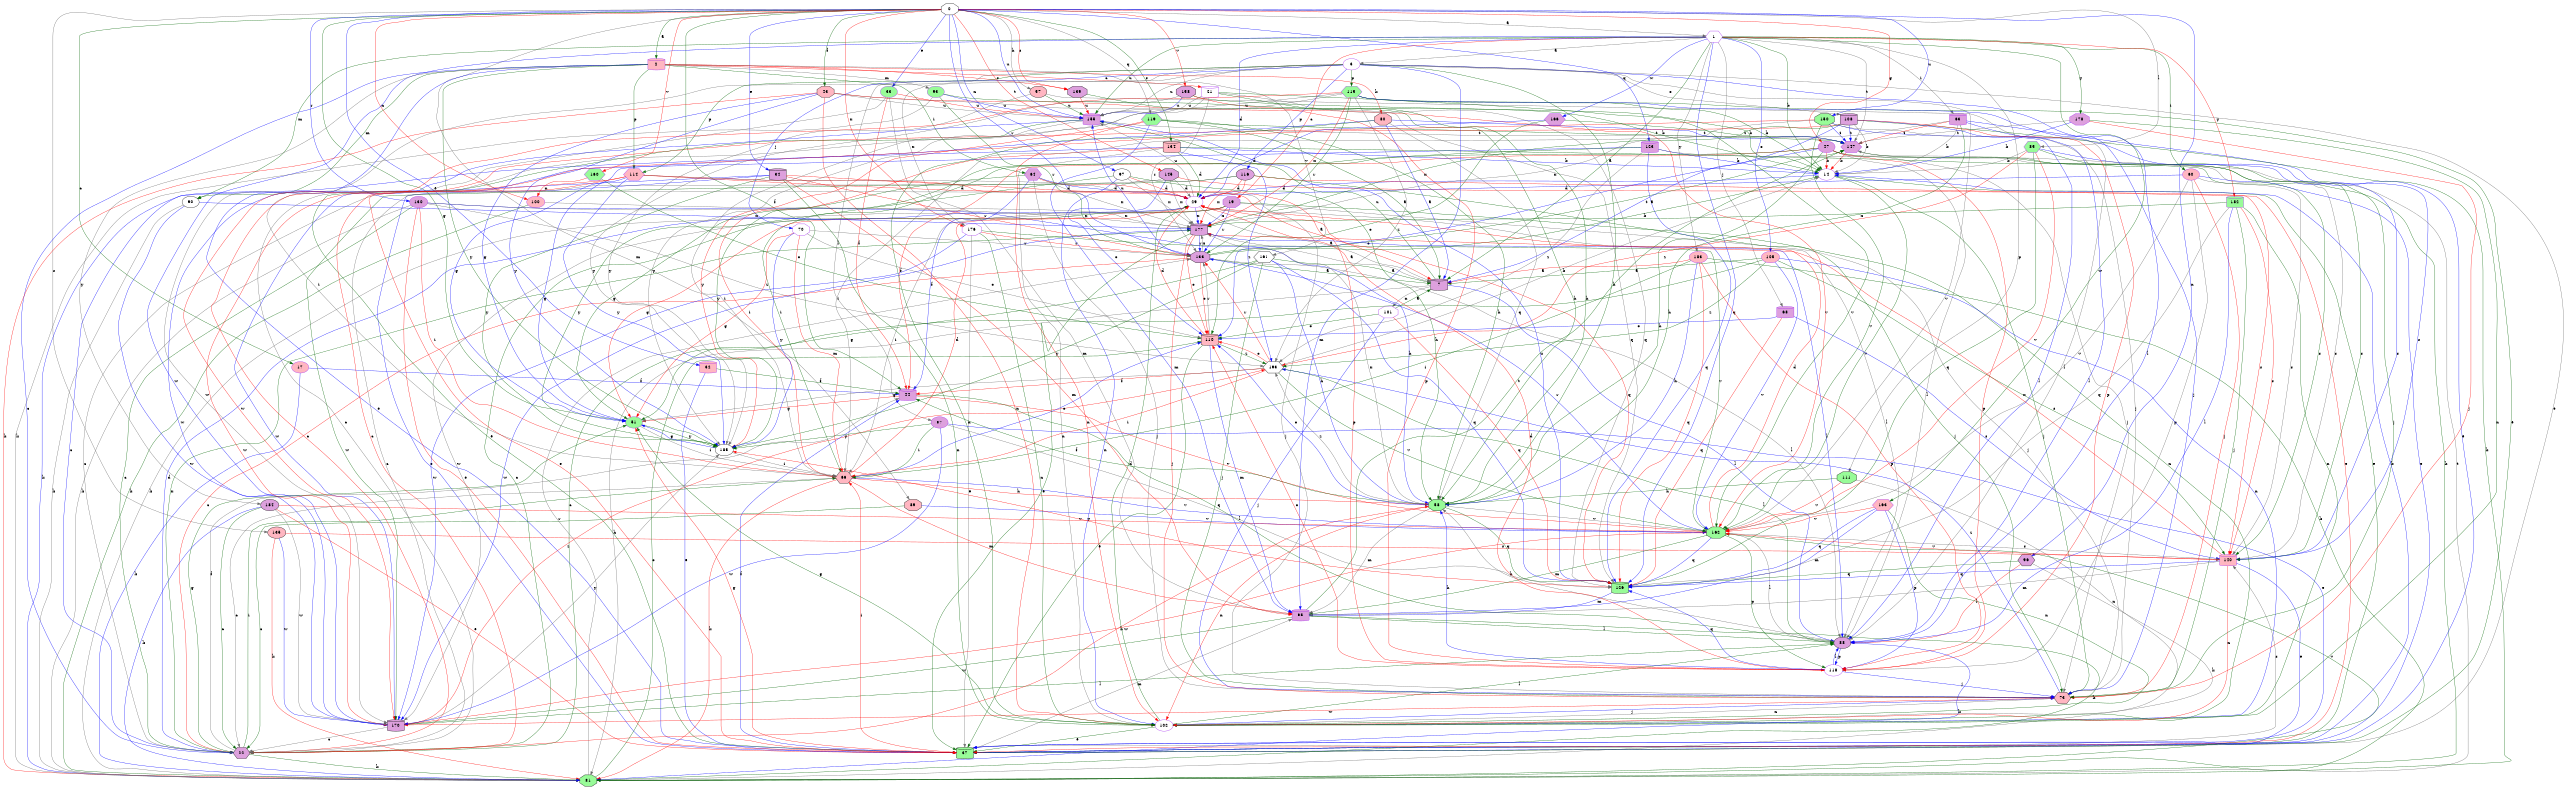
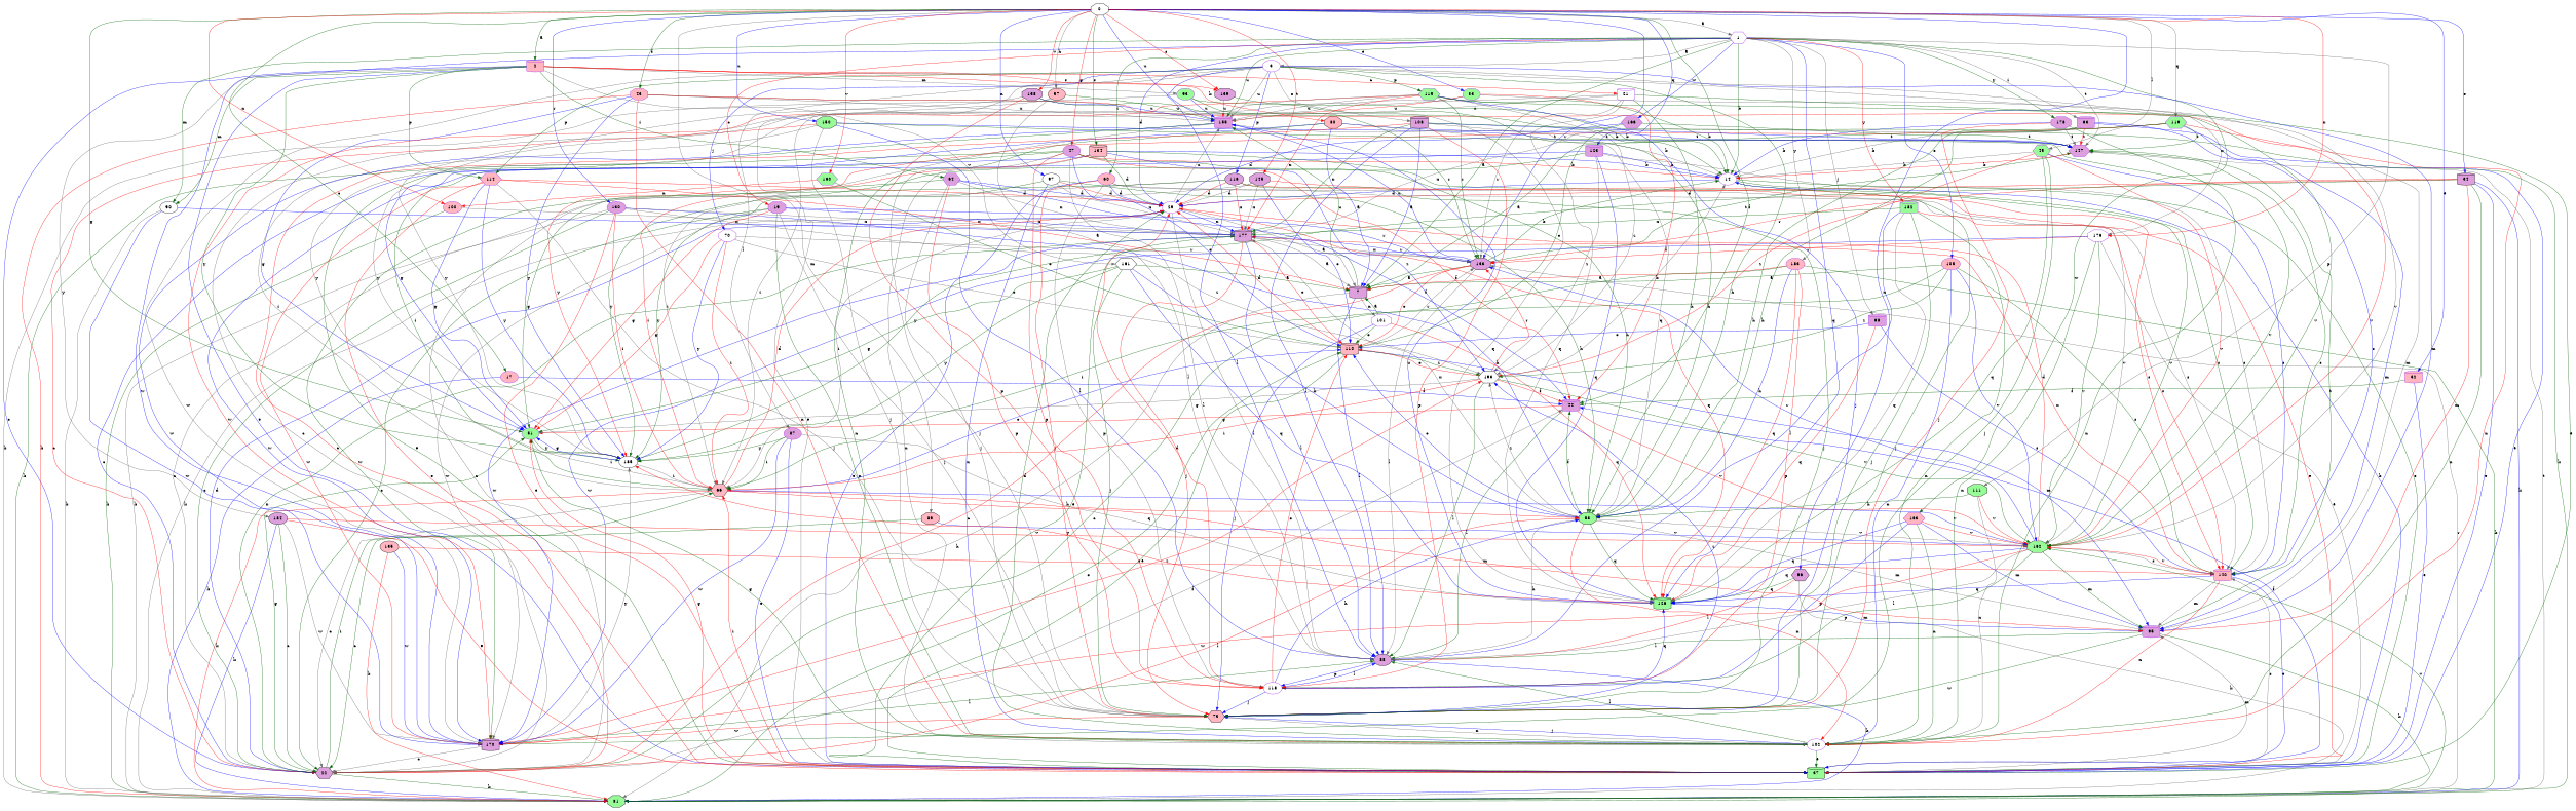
  strict digraph {
    node [color=purple fillcolor=plum shape=ellipse style=filled]
    edge [color=darkgreen]
    0 [color=black fillcolor=white shape=octagon]
    1 [fillcolor=white shape=hexagon]
    2 [fillcolor=lightpink shape=cylinder]
    17 [fillcolor=lightpink]
    32 [fillcolor=lightpink shape=cylinder]
    33 [fillcolor=palegreen]
    34 [color=black shape=cylinder]
-   43 [color=black fillcolor=lightpink shape=octagon]
+   43 [fillcolor=lightpink shape=octagon]
    44 [shape=cylinder]
    47
    51 [fillcolor=palegreen]
    57 [color=black fillcolor=lightpink]
-   85 [fillcolor=palegreen shape=hexagon]
+   85 [fillcolor=palegreen shape=hexagon label=45]
    89 [color=black fillcolor=lightpink shape=octagon]
    96 [color=black shape=hexagon]
    97 [color=black fillcolor=white]
    100 [fillcolor=lightpink]
    119 [fillcolor=palegreen shape=hexagon]
    n19 [label=123 shape=cylinder]
    130
    133 [color=black shape=octagon]
    134 [color=black fillcolor=lightpink shape=cylinder]
    135 [color=black fillcolor=lightpink]
    139 [color=black shape=octagon]
    145 [color=black shape=octagon]
    150 [color=black fillcolor=palegreen shape=octagon]
    155 [shape=cylinder]
    158 [color=black shape=octagon]
    160 [fillcolor=palegreen shape=hexagon]
    176 [fillcolor=white shape=octagon]
    3 [fillcolor=white]
    7 [color=black shape=cylinder]
    14 [fillcolor=white]
    19 [shape=octagon]
    29 [fillcolor=white]
    60 [fillcolor=lightpink]
    63 [shape=cylinder]
    68 [shape=cylinder]
    90 [color=black fillcolor=white]
    105 [fillcolor=lightpink]
    111 [color=black fillcolor=palegreen shape=octagon]
    126 [color=black fillcolor=palegreen shape=cylinder]
    147 [shape=hexagon]
    163 [fillcolor=lightpink shape=hexagon]
    166 [shape=hexagon]
    170 [color=black shape=cylinder]
    178 [shape=octagon]
    182 [fillcolor=palegreen shape=cylinder]
    183 [fillcolor=lightpink]
    21 [fillcolor=white shape=cylinder]
    22 [color=black shape=hexagon]
    37 [color=black fillcolor=palegreen shape=cylinder]
    64 [shape=hexagon]
    80 [color=black fillcolor=lightpink shape=octagon]
    93 [fillcolor=palegreen]
    114 [fillcolor=lightpink shape=hexagon]
    161 [color=black fillcolor=white shape=hexagon]
    184 [color=black]
    185 [color=black fillcolor=white]
    81 [color=black fillcolor=palegreen shape=octagon]
    95 [shape=cylinder]
    66 [color=black fillcolor=lightpink shape=hexagon]
    102 [fillcolor=white]
    162 [color=black fillcolor=palegreen shape=octagon]
    88 [color=black]
    58 [color=black fillcolor=palegreen shape=octagon]
    73 [color=black fillcolor=lightpink shape=hexagon]
    110 [color=black fillcolor=lightpink shape=cylinder]
    118 [fillcolor=white]
    140 [fillcolor=lightpink shape=cylinder]
    193 [color=black fillcolor=white shape=hexagon]
    177 [color=black shape=cylinder]
    70 [fillcolor=white shape=octagon]
    87
    108 [color=black shape=cylinder]
    115 [fillcolor=palegreen shape=hexagon]
    116 [color=black]
    101 [fillcolor=white shape=octagon]
    0 -> 1 [color=gray40 label=a]
    0 -> 2 [label=a]
    0 -> 17 [label=c]
    0 -> 32 [color=blue label=e]
    0 -> 33 [color=blue label=e]
    0 -> 34 [color=blue label=e]
    0 -> 43 [label=f]
    0 -> 44 [label=f]
    0 -> 47 [color=red label=g]
    0 -> 51 [label=g]
    0 -> 57 [color=gray40 label=h]
    0 -> 85 [color=gray40 label=l]
    0 -> 89 [color=gray40 label=m]
    0 -> 96 [color=blue label=n]
    0 -> 97 [color=blue label=n]
    0 -> 100 [color=red label=n]
    0 -> 119 [color=gray40 label=q]
    0 -> n19 [color=blue label=q]
    0 -> 130 [color=blue label=r]
    0 -> 133 [color=blue label=r]
    0 -> 134 [label=s]
-   0 -> 135 [color=gray40 label=s]
    0 -> 139 [color=red label=s]
    0 -> 145 [color=red label=t]
    0 -> 150 [color=blue label=u]
    0 -> 155 [color=blue label=u]
    0 -> 158 [color=red label=v]
    0 -> 160 [color=red label=v]
    0 -> 176 [color=red label=x]
    1 -> 155 [label=u]
    1 -> 3 [color=gray40 label=a]
    1 -> 7 [label=a]
    1 -> 14 [label=b]
    1 -> 19 [color=red label=c]
    1 -> 29 [color=blue label=d]
    1 -> 60 [label=i]
    1 -> 63 [color=gray40 label=i]
    1 -> 68 [color=gray40 label=j]
    1 -> 90 [label=m]
    1 -> 105 [color=blue label=o]
    1 -> 111 [color=gray40 label=p]
    1 -> 126 [color=blue label=q]
    1 -> 147 [color=gray40 label=t]
    1 -> 163 [label=w]
    1 -> 166 [color=blue label=w]
    1 -> 170 [color=blue label=w]
    1 -> 178 [label=y]
    1 -> 182 [color=red label=y]
    1 -> 183 [color=gray40 label=y]
    2 -> 139 [color=red label=s]
    2 -> 90 [label=m]
    2 -> 21 [color=red label=c]
    2 -> 22 [color=blue label=c]
    2 -> 37 [color=blue label=e]
    2 -> 64 [label=i]
    2 -> 80 [color=red label=k]
    2 -> 93 [color=gray40 label=m]
    2 -> 114 [label=p]
    2 -> 161 [color=gray40 label=v]
    2 -> 184 [color=gray40 label=y]
    2 -> 185 [label=y]
    17 -> 44 [color=blue label=f]
    17 -> 81 [color=blue label=k]
    32 -> 44 [label=f]
    32 -> 37 [color=blue label=e]
    33 -> 44 [color=red label=f]
    33 -> 155 [color=red label=u]
    33 -> 95 [color=gray40 label=m]
    33 -> 66 [color=gray40 label=i]
    34 -> 133 [color=red label=r]
    34 -> 29 [color=red label=d]
    34 -> 37 [color=blue label=e]
    34 -> 185 [label=y]
    34 -> 81 [color=blue label=k]
    34 -> 95 [color=red label=m]
    34 -> 102 [label=n]
    43 -> 51 [color=blue label=g]
    43 -> 155 [color=gray40 label=u]
    43 -> 126 [color=gray40 label=q]
    43 -> 185 [color=blue label=y]
    43 -> 81 [color=red label=k]
    43 -> 102 [color=red label=n]
    43 -> 162 [color=red label=v]
    44 -> 51 [color=red label=g]
    44 -> 162 [color=red label=v]
    44 -> 88 [label=l]
    47 -> 44 [color=red label=f]
    47 -> 14 [color=red label=b]
    47 -> 81 [label=k]
    47 -> 66 [label=i]
    47 -> 88 [color=gray40 label=l]
    47 -> 58 [label=h]
    47 -> 73 [color=gray40 label=j]
    47 -> 110 [color=blue label=o]
    47 -> 118 [color=red label=p]
    51 -> 185 [label=y]
    51 -> 66 [color=gray40 label=i]
    57 -> 155 [label=u]
    57 -> 185 [color=gray40 label=y]
    57 -> 88 [color=gray40 label=l]
    85 -> 14 [color=gray40 label=b]
    85 -> 126 [label=q]
    85 -> 162 [color=red label=v]
    85 -> 73 [label=j]
    85 -> 140 [color=blue label=s]
    85 -> 193 [color=red label=z]
    89 -> 22 [label=c]
    89 -> 162 [color=blue label=v]
    96 -> 126 [label=q]
    96 -> 81 [color=gray40 label=k]
    96 -> 88 [color=red label=l]
    97 -> 29 [color=red label=d]
    97 -> 185 [label=y]
    97 -> 102 [color=blue label=n]
    97 -> 58 [label=h]
    97 -> 177 [color=gray40 label=x]
    100 -> 81 [label=k]
    100 -> 177 [color=gray40 label=x]
    119 -> 7 [label=a]
    119 -> 147 [label=t]
    119 -> 185 [color=red label=y]
    119 -> 95 [color=blue label=m]
    119 -> 102 [color=red label=n]
    119 -> 58 [label=h]
    n19 -> 14 [color=blue label=b]
    n19 -> 126 [color=blue label=q]
    n19 -> 170 [color=blue label=w]
    n19 -> 185 [label=y]
    n19 -> 140 [color=gray40 label=s]
    n19 -> 193 [color=gray40 label=z]
    130 -> 22 [label=c]
    130 -> 37 [color=red label=e]
    130 -> 81 [color=gray40 label=k]
    130 -> 66 [color=red label=i]
    130 -> 58 [color=blue label=h]
    130 -> 193 [color=gray40 label=z]
    130 -> 177 [color=gray40 label=x]
    133 -> 155 [color=blue label=u]
    133 -> 7 [label=a]
    133 -> 14 [label=b]
    133 -> 147 [label=t]
    133 -> 22 [color=red label=c]
    133 -> 88 [color=gray40 label=l]
    133 -> 110 [color=red label=o]
    133 -> 177 [color=gray40 label=x]
    134 -> 14 [color=blue label=b]
    134 -> 29 [label=d]
    134 -> 22 [color=blue label=c]
    134 -> 66 [color=red label=i]
    134 -> 102 [color=gray40 label=n]
    134 -> 140 [label=s]
    134 -> 193 [color=blue label=z]
    135 -> 170 [color=blue label=w]
    135 -> 81 [color=red label=k]
    135 -> 140 [color=red label=s]
    139 -> 155 [color=red label=u]
    139 -> 58 [label=h]
    145 -> 29 [color=gray40 label=d]
    145 -> 22 [color=gray40 label=c]
    145 -> 110 [color=blue label=o]
    145 -> 140 [color=red label=s]
    145 -> 177 [color=gray40 label=x]
    150 -> 147 [color=blue label=t]
    150 -> 22 [color=red label=c]
    150 -> 66 [color=gray40 label=i]
    150 -> 162 [label=v]
    150 -> 88 [color=blue label=l]
    150 -> 73 [color=gray40 label=j]
    155 -> 147 [color=gray40 label=t]
    155 -> 170 [color=blue label=w]
    155 -> 37 [label=e]
    155 -> 66 [color=gray40 label=i]
    158 -> 155 [color=blue label=u]
    158 -> 14 [label=b]
    158 -> 185 [color=gray40 label=y]
    158 -> 118 [color=red label=p]
    160 -> 100 [color=red label=n]
    160 -> 110 [label=o]
    176 -> 133 [color=red label=r]
    176 -> 170 [color=blue label=w]
    176 -> 37 [color=gray40 label=e]
    176 -> 102 [label=n]
    176 -> 162 [label=v]
    3 -> 155 [color=gray40 label=u]
    3 -> 176 [color=gray40 label=x]
    3 -> 170 [color=gray40 label=w]
    3 -> 37 [color=gray40 label=e]
    3 -> 114 [label=p]
    3 -> 95 [color=blue label=m]
    3 -> 162 [color=gray40 label=v]
    3 -> 88 [color=blue label=l]
    3 -> 58 [label=h]
    3 -> 70 [color=blue label=j]
    3 -> 87 [color=gray40 label=l]
    3 -> 108 [color=gray40 label=o]
    3 -> 115 [label=p]
    3 -> 116 [color=blue label=p]
    7 -> 155 [label=u]
    7 -> 81 [color=gray40 label=h]
    7 -> 88 [color=blue label=l]
    7 -> 101 [color=gray40 label=n]
    14 -> 29 [color=blue label=d]
    14 -> 37 [label=e]
    14 -> 162 [label=v]
    14 -> 73 [label=j]
    19 -> 51 [color=red label=g]
    19 -> 133 [color=blue label=r]
    19 -> 170 [color=gray40 label=w]
    19 -> 22 [label=c]
    19 -> 102 [label=n]
    19 -> 73 [color=gray40 label=j]
    19 -> 177 [color=blue label=x]
    29 -> 155 [color=gray40 label=u]
    29 -> 7 [color=gray40 label=a]
    29 -> 126 [color=red label=q]
    29 -> 81 [color=gray40 label=k]
    29 -> 66 [color=gray40 label=i]
    29 -> 88 [color=gray40 label=l]
    29 -> 177 [color=blue label=x]
    60 -> 29 [color=blue label=d]
    60 -> 37 [color=blue label=e]
    60 -> 162 [color=gray40 label=v]
    60 -> 73 [color=red label=j]
    60 -> 118 [color=gray40 label=p]
    60 -> 140 [color=gray40 label=s]
    63 -> 14 [color=gray40 label=b]
    63 -> 147 [color=red label=t]
    63 -> 37 [color=blue label=e]
    63 -> 58 [label=h]
    63 -> 140 [color=blue label=s]
    63 -> 177 [color=gray40 label=x]
    68 -> 126 [color=red label=q]
    68 -> 110 [color=blue label=o]
    68 -> 140 [color=blue label=s]
    90 -> 170 [color=blue label=w]
    90 -> 81 [color=gray40 label=k]
    90 -> 177 [color=blue label=x]
    105 -> 7 [label=a]
    105 -> 22 [label=c]
    105 -> 102 [color=blue label=n]
    105 -> 162 [color=blue label=v]
    105 -> 140 [label=s]
    105 -> 193 [label=z]
    111 -> 102 [color=gray40 label=n]
    111 -> 162 [color=red label=v]
    111 -> 58 [label=h]
    126 -> 155 [color=blue label=u]
    126 -> 185 [color=red label=y]
    126 -> 95 [color=blue label=m]
    147 -> 14 [color=red label=b]
    147 -> 140 [label=s]
    163 -> 126 [color=blue label=q]
    163 -> 95 [color=blue label=m]
    163 -> 102 [label=n]
    163 -> 162 [color=red label=v]
    163 -> 118 [color=blue label=p]
    166 -> 29 [color=blue label=d]
    166 -> 147 [label=t]
    166 -> 110 [label=o]
    170 -> 22 [color=gray40 label=c]
    170 -> 185 [color=gray40 label=y]
    170 -> 88 [label=l]
    170 -> 193 [color=red label=z]
    178 -> 14 [color=blue label=b]
    178 -> 147 [color=gray40 label=t]
    178 -> 102 [label=n]
    178 -> 73 [color=red label=j]
    182 -> 126 [color=gray40 label=q]
    182 -> 102 [label=n]
    182 -> 88 [color=blue label=l]
    182 -> 73 [label=j]
    182 -> 140 [color=red label=s]
    182 -> 177 [label=x]
    183 -> 7 [color=red label=a]
    183 -> 126 [color=red label=q]
    183 -> 81 [label=k]
    183 -> 66 [label=i]
    183 -> 58 [color=blue label=h]
    183 -> 118 [color=red label=p]
    21 -> 133 [color=gray40 label=r]
    21 -> 155 [color=gray40 label=u]
    21 -> 126 [color=gray40 label=q]
    21 -> 185 [color=gray40 label=y]
    21 -> 162 [label=v]
    21 -> 58 [label=h]
    22 -> 44 [color=gray40 label=f]
    22 -> 51 [label=g]
    22 -> 29 [color=blue label=d]
    22 -> 81 [label=k]
    22 -> 66 [label=i]
-   22 -> 58 [color=red label=h]
+   22 -> 58 [color=red label=l]
    22 -> 177 [label=x]
    37 -> 44 [color=blue label=f]
    37 -> 51 [color=red label=g]
    37 -> 14 [color=blue label=b]
    37 -> 95 [color=gray40 label=m]
    37 -> 66 [color=red label=i]
    37 -> 140 [color=gray40 label=s]
    64 -> 44 [color=blue label=f]
    64 -> 51 [label=g]
    64 -> 29 [color=blue label=d]
    64 -> 73 [color=gray40 label=j]
    64 -> 118 [color=red label=p]
    64 -> 177 [color=gray40 label=x]
    80 -> 51 [color=blue label=g]
    80 -> 7 [color=blue label=a]
    80 -> 147 [color=blue label=t]
    80 -> 102 [label=n]
    80 -> 58 [color=gray40 label=q]
    93 -> 133 [label=r]
    93 -> 155 [color=blue label=u]
    93 -> 14 [label=b]
    93 -> 81 [color=gray40 label=k]
    114 -> 51 [color=blue label=g]
    114 -> 7 [color=red label=a]
    114 -> 29 [color=red label=d]
    114 -> 170 [color=red label=w]
    114 -> 37 [color=red label=e]
    114 -> 185 [color=blue label=y]
    114 -> 73 [color=gray40 label=j]
    161 -> 51 [label=g]
    161 -> 7 [label=a]
    161 -> 126 [color=blue label=q]
    161 -> 185 [label=y]
    161 -> 58 [color=blue label=h]
    161 -> 73 [label=j]
    184 -> 170 [color=gray40 label=w]
    184 -> 22 [label=c]
    184 -> 37 [color=red label=e]
    184 -> 81 [color=blue label=k]
    184 -> 162 [color=red label=v]
    185 -> 51 [color=blue label=g]
    185 -> 66 [color=gray40 label=i]
    81 -> 133 [color=gray40 label=r]
    81 -> 147 [color=gray40 label=t]
    81 -> 162 [label=v]
    81 -> 110 [label=o]
    95 -> 147 [label=t]
    95 -> 170 [label=w]
    95 -> 81 [label=k]
    95 -> 88 [label=l]
    66 -> 29 [color=red label=d]
    66 -> 22 [color=gray40 label=c]
    66 -> 81 [color=red label=k]
    66 -> 95 [color=red label=m]
    66 -> 162 [color=blue label=v]
    66 -> 58 [color=red label=h]
    66 -> 110 [color=blue label=o]
    102 -> 51 [label=g]
    102 -> 29 [label=d]
    102 -> 37 [label=e]
    102 -> 88 [label=l]
    102 -> 73 [color=blue label=j]
    162 -> 133 [color=blue label=r]
    162 -> 29 [color=red label=d]
    162 -> 126 [color=blue label=q]
    162 -> 170 [color=red label=w]
    162 -> 95 [label=m]
    162 -> 88 [color=gray40 label=l]
    162 -> 118 [label=p]
    162 -> 140 [color=gray40 label=s]
    88 -> 81 [color=blue label=k]
    88 -> 58 [color=gray40 label=h]
    88 -> 118 [color=blue label=p]
    58 -> 44 [label=f]
    58 -> 126 [label=q]
    58 -> 95 [color=gray40 label=m]
    58 -> 102 [color=red label=n]
    58 -> 162 [color=gray40 label=v]
    58 -> 110 [color=blue label=o]
    58 -> 193 [color=gray40 label=z]
    58 -> 177 [color=gray40 label=x]
    73 -> 170 [color=red label=w]
    73 -> 102 [color=gray40 label=n]
    73 -> 193 [color=blue label=z]
    110 -> 133 [color=gray40 label=r]
    110 -> 29 [color=red label=d]
    110 -> 37 [label=e]
    110 -> 95 [color=blue label=m]
    110 -> 193 [label=z]
    118 -> 29 [color=red label=d]
    118 -> 126 [color=blue label=q]
    118 -> 88 [color=blue label=l]
    118 -> 58 [color=blue label=h]
    118 -> 73 [color=blue label=j]
    118 -> 110 [color=red label=o]
    140 -> 126 [color=blue label=q]
    140 -> 37 [color=blue label=e]
    140 -> 95 [color=gray40 label=m]
    140 -> 102 [color=red label=n]
    140 -> 162 [color=red label=v]
    140 -> 177 [color=red label=x]
    193 -> 44 [color=red label=f]
    193 -> 51 [color=gray40 label=g]
    193 -> 133 [color=red label=r]
    193 -> 14 [color=gray40 label=b]
    193 -> 66 [color=red label=i]
    193 -> 162 [label=v]
    193 -> 88 [label=l]
    193 -> 110 [color=red label=o]
    177 -> 133 [color=blue label=r]
    177 -> 7 [color=gray40 label=a]
    177 -> 170 [color=blue label=w]
    177 -> 37 [label=e]
    177 -> 88 [color=blue label=l]
    177 -> 73 [color=red label=j]
    177 -> 110 [color=red label=o]
    70 -> 51 [color=red label=g]
    70 -> 133 [color=gray40 label=r]
    70 -> 185 [color=blue label=y]
-   70 -> 66 [color=red label=m]
+   70 -> 66 [color=red label=i]
    70 -> 110 [color=gray40 label=o]
    87 -> 126 [color=gray40 label=q]
    87 -> 170 [color=blue label=w]
    87 -> 37 [color=blue label=e]
    87 -> 185 [label=y]
    87 -> 66 [label=i]
    108 -> 7 [color=blue label=a]
    108 -> 14 [color=gray40 label=b]
    108 -> 147 [color=blue label=t]
    108 -> 22 [color=red label=c]
    108 -> 81 [label=k]
    108 -> 88 [color=blue label=l]
    108 -> 118 [color=red label=p]
    108 -> 177 [label=x]
    115 -> 133 [label=r]
    115 -> 155 [color=gray40 label=u]
    115 -> 14 [label=b]
    115 -> 170 [color=red label=w]
    115 -> 22 [color=gray40 label=c]
    115 -> 37 [label=e]
    115 -> 73 [color=blue label=j]
    115 -> 193 [color=gray40 label=z]
    115 -> 177 [color=red label=x]
    116 -> 29 [color=red label=d]
    116 -> 170 [label=w]
    116 -> 22 [color=gray40 label=c]
    116 -> 37 [color=red label=e]
    116 -> 73 [label=j]
    116 -> 177 [color=red label=x]
    101 -> 7 [label=a]
    101 -> 126 [color=red label=q]
    101 -> 73 [color=blue label=j]
    101 -> 110 [label=o]
  }
